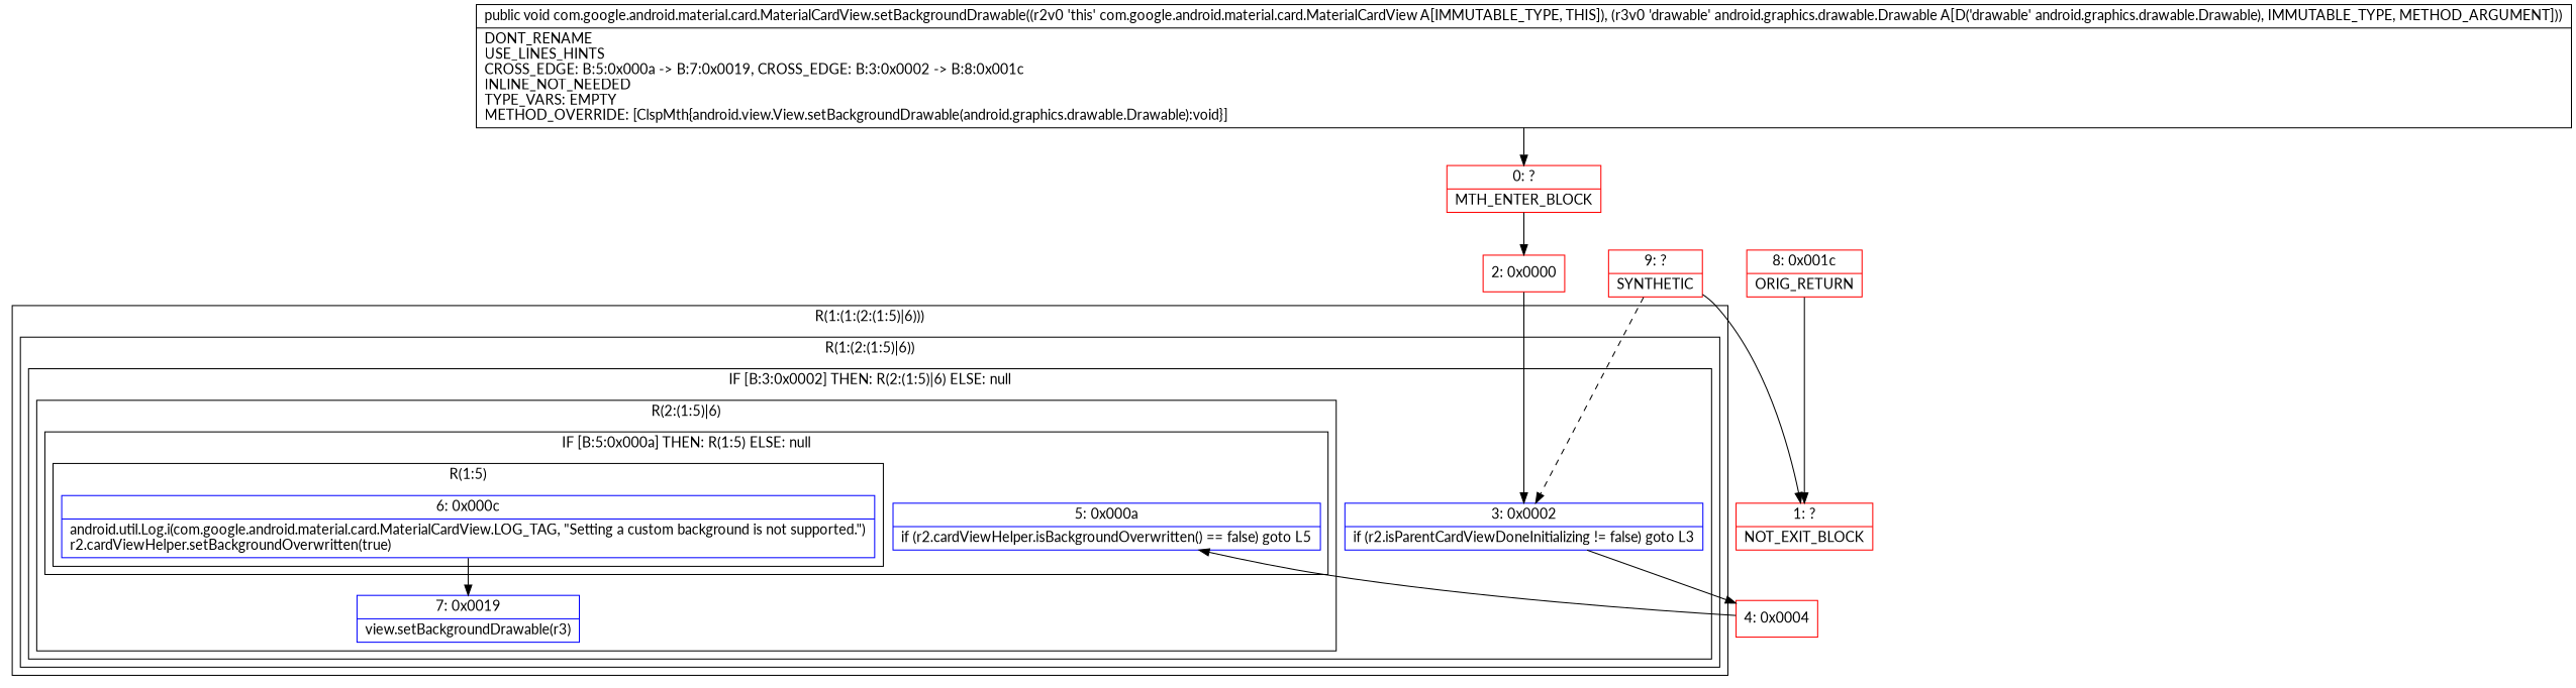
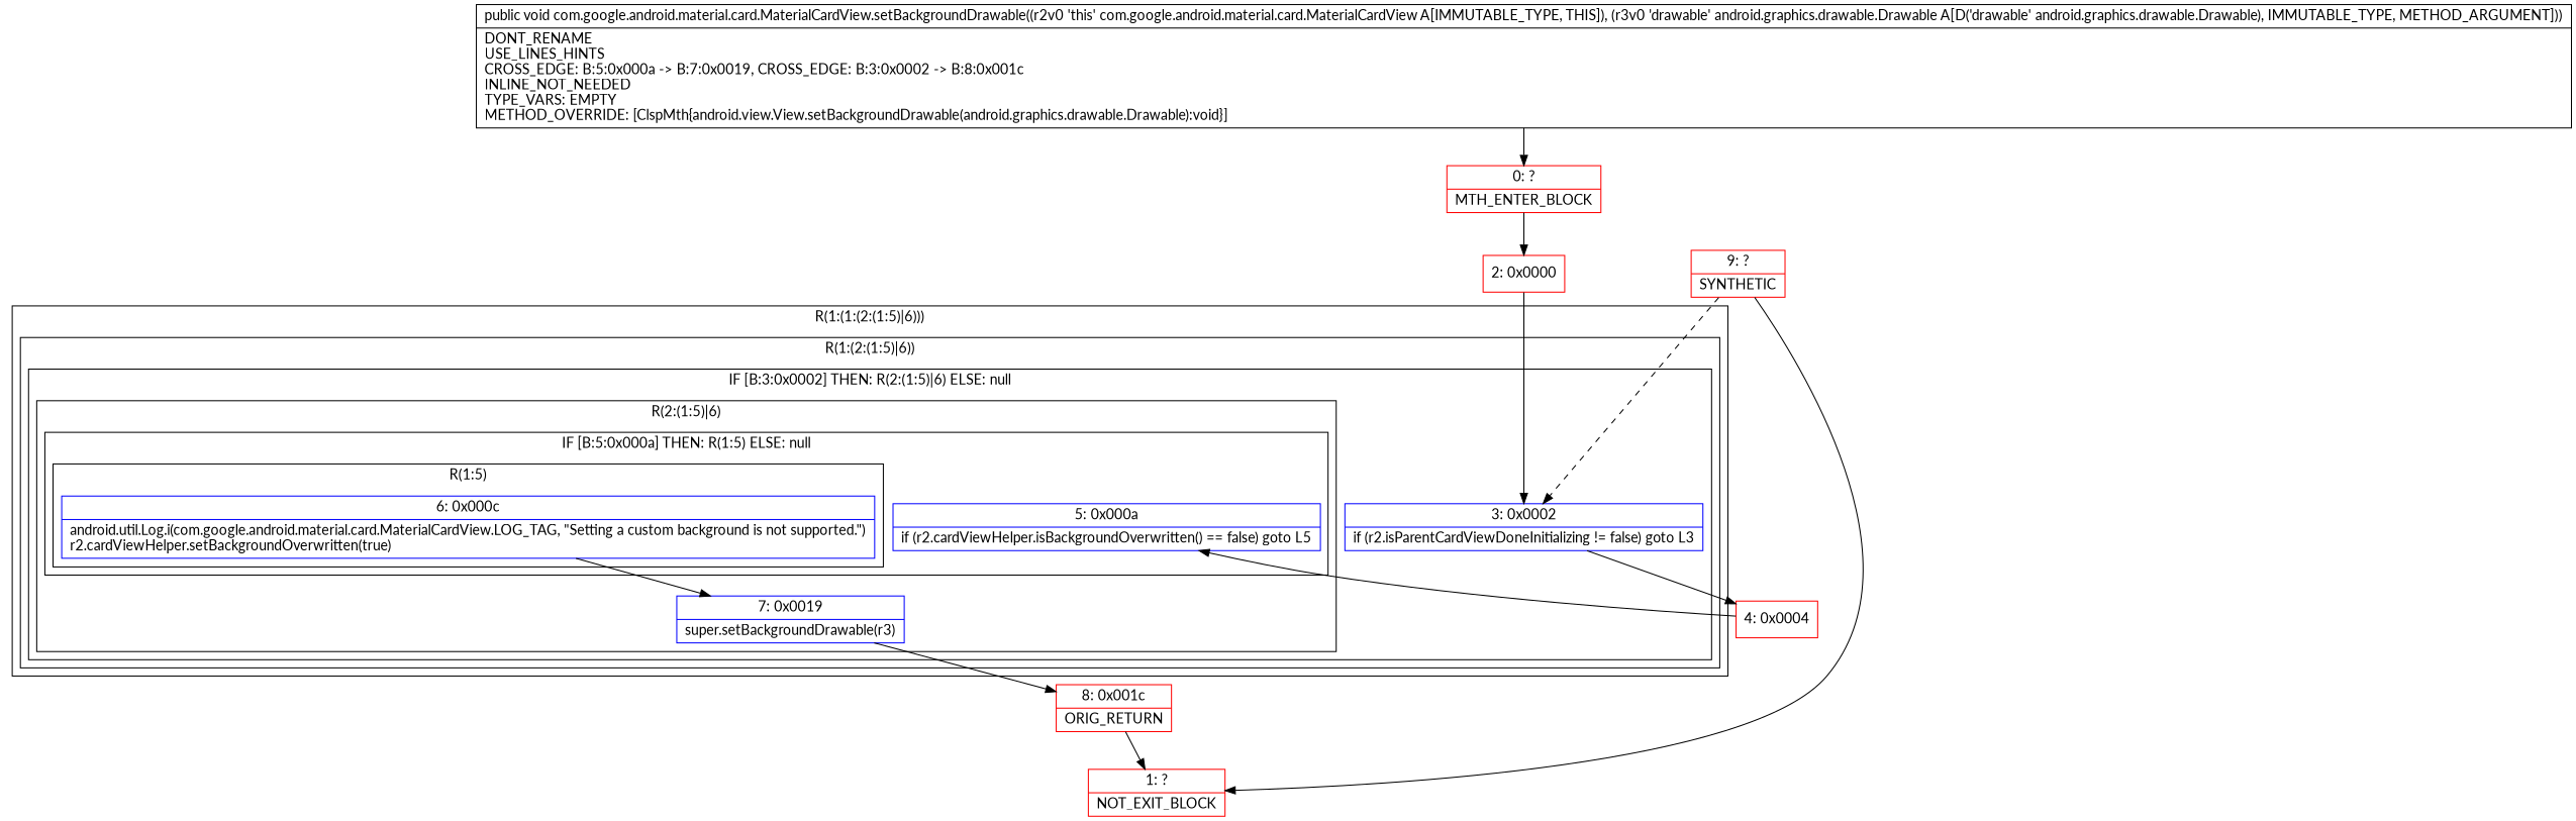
  digraph {
    fontname=Lato
    node [color=red fontname=Lato shape=record]
    edge [fontname=Lato]
    n1 [color=blue label="{6\:\ 0x000c|android.util.Log.i(com.google.android.material.card.MaterialCardView.LOG_TAG, \"Setting a custom background is not supported.\")\lr2.cardViewHelper.setBackgroundOverwritten(true)\l}"]
    n2 [color=blue label="{5\:\ 0x000a|if (r2.cardViewHelper.isBackgroundOverwritten() == false) goto L5\l}"]
-   n3 [color=blue label="{7\:\ 0x0019|view.setBackgroundDrawable(r3)\l}"]
+   n3 [color=blue label="{7\:\ 0x0019|super.setBackgroundDrawable(r3)\l}"]
    n4 [color=blue label="{3\:\ 0x0002|if (r2.isParentCardViewDoneInitializing != false) goto L3\l}"]
    n5 [label="{8\:\ 0x001c|ORIG_RETURN\l}"]
    n6 [label="{4\:\ 0x0004}"]
    n7 [label="{9\:\ ?|SYNTHETIC\l}"]
    n8 [label="{1\:\ ?|NOT_EXIT_BLOCK\l}"]
    n9 [label="{0\:\ ?|MTH_ENTER_BLOCK\l}"]
    n10 [label="{2\:\ 0x0000}"]
    n11 [label="{public void com.google.android.material.card.MaterialCardView.setBackgroundDrawable((r2v0 'this' com.google.android.material.card.MaterialCardView A[IMMUTABLE_TYPE, THIS]), (r3v0 'drawable' android.graphics.drawable.Drawable A[D('drawable' android.graphics.drawable.Drawable), IMMUTABLE_TYPE, METHOD_ARGUMENT]))  | DONT_RENAME\lUSE_LINES_HINTS\lCROSS_EDGE: B:5:0x000a \-\> B:7:0x0019, CROSS_EDGE: B:3:0x0002 \-\> B:8:0x001c\lINLINE_NOT_NEEDED\lTYPE_VARS: EMPTY\lMETHOD_OVERRIDE: [ClspMth\{android.view.View.setBackgroundDrawable(android.graphics.drawable.Drawable):void\}]\l}" color=""]
    subgraph cluster_1 {
      label="R(1:(1:(2:(1:5)|6)))"
      subgraph cluster_2 {
        label="R(1:(2:(1:5)|6))"
        subgraph cluster_3 {
          label="IF [B:3:0x0002] THEN: R(2:(1:5)|6) ELSE: null"
          n4
          subgraph cluster_4 {
            label="R(2:(1:5)|6)"
            n3
            subgraph cluster_5 {
              label="IF [B:5:0x000a] THEN: R(1:5) ELSE: null"
              n2
              subgraph cluster_6 {
                label="R(1:5)"
                n1
              }
            }
          }
        }
      }
    }
    n1 -> n3
+   n3 -> n5
    n4 -> n6
    n5 -> n8
    n6 -> n2
    n7 -> n4 [style=dashed]
    n7 -> n8
    n9 -> n10
    n10 -> n4
    n11 -> n9
  }
